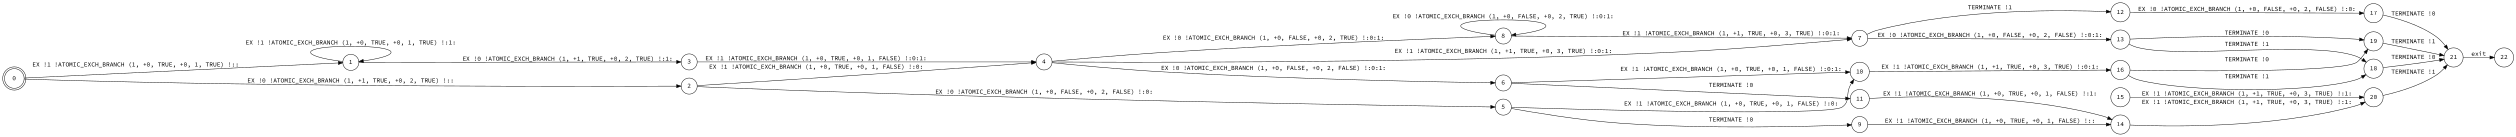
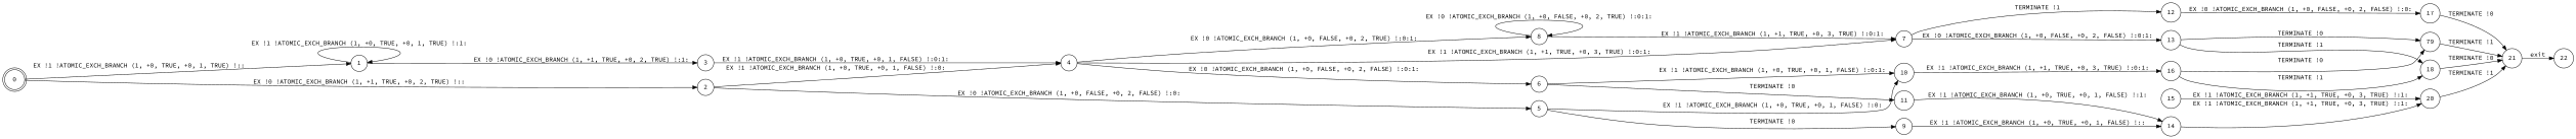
  digraph {
    fontname="Source Code Pro"
    rankdir=LR
    node [fontname="Source Code Pro" shape=circle]
    edge [fontname="Source Code Pro"]
    0 [peripheries=2]
    1
    2
    3
    4
    5
    6
    7
    8
    9
    10
    11
    12
    13
    14
    16
    17
    18
-   19
+   19 [label=79]
    20
    15
    21
    22
    0 -> 1 [label="EX !1 !ATOMIC_EXCH_BRANCH (1, +0, TRUE, +0, 1, TRUE) !::"]
    0 -> 2 [label="EX !0 !ATOMIC_EXCH_BRANCH (1, +1, TRUE, +0, 2, TRUE) !::"]
    1 -> 1 [label="EX !1 !ATOMIC_EXCH_BRANCH (1, +0, TRUE, +0, 1, TRUE) !:1:"]
    1 -> 3 [label="EX !0 !ATOMIC_EXCH_BRANCH (1, +1, TRUE, +0, 2, TRUE) !:1:"]
    2 -> 4 [label="EX !1 !ATOMIC_EXCH_BRANCH (1, +0, TRUE, +0, 1, FALSE) !:0:"]
    2 -> 5 [label="EX !0 !ATOMIC_EXCH_BRANCH (1, +0, FALSE, +0, 2, FALSE) !:0:"]
    3 -> 4 [label="EX !1 !ATOMIC_EXCH_BRANCH (1, +0, TRUE, +0, 1, FALSE) !:0:1:"]
    4 -> 6 [label="EX !0 !ATOMIC_EXCH_BRANCH (1, +0, FALSE, +0, 2, FALSE) !:0:1:"]
    4 -> 7 [label="EX !1 !ATOMIC_EXCH_BRANCH (1, +1, TRUE, +0, 3, TRUE) !:0:1:"]
    4 -> 8 [label="EX !0 !ATOMIC_EXCH_BRANCH (1, +0, FALSE, +0, 2, TRUE) !:0:1:"]
    5 -> 9 [label="TERMINATE !0"]
    5 -> 10 [label="EX !1 !ATOMIC_EXCH_BRANCH (1, +0, TRUE, +0, 1, FALSE) !:0:"]
    6 -> 10 [label="EX !1 !ATOMIC_EXCH_BRANCH (1, +0, TRUE, +0, 1, FALSE) !:0:1:"]
    6 -> 11 [label="TERMINATE !0"]
    7 -> 12 [label="TERMINATE !1"]
    7 -> 13 [label="EX !0 !ATOMIC_EXCH_BRANCH (1, +0, FALSE, +0, 2, FALSE) !:0:1:"]
    8 -> 7 [label="EX !1 !ATOMIC_EXCH_BRANCH (1, +1, TRUE, +0, 3, TRUE) !:0:1:"]
    8 -> 8 [label="EX !0 !ATOMIC_EXCH_BRANCH (1, +0, FALSE, +0, 2, TRUE) !:0:1:"]
    9 -> 14 [label="EX !1 !ATOMIC_EXCH_BRANCH (1, +0, TRUE, +0, 1, FALSE) !::"]
    10 -> 16 [label="EX !1 !ATOMIC_EXCH_BRANCH (1, +1, TRUE, +0, 3, TRUE) !:0:1:"]
    11 -> 14 [label="EX !1 !ATOMIC_EXCH_BRANCH (1, +0, TRUE, +0, 1, FALSE) !:1:"]
    12 -> 17 [label="EX !0 !ATOMIC_EXCH_BRANCH (1, +0, FALSE, +0, 2, FALSE) !:0:"]
    13 -> 18 [label="TERMINATE !1"]
    13 -> 19 [label="TERMINATE !0"]
    14 -> 20 [label="EX !1 !ATOMIC_EXCH_BRANCH (1, +1, TRUE, +0, 3, TRUE) !:1:"]
    16 -> 18 [label="TERMINATE !1"]
    16 -> 19 [label="TERMINATE !0"]
    17 -> 21 [label="TERMINATE !0"]
    18 -> 21 [label="TERMINATE !0"]
    19 -> 21 [label="TERMINATE !1"]
    20 -> 21 [label="TERMINATE !1"]
    15 -> 20 [label="EX !1 !ATOMIC_EXCH_BRANCH (1, +1, TRUE, +0, 3, TRUE) !:1:"]
    21 -> 22 [label=exit]
  }
